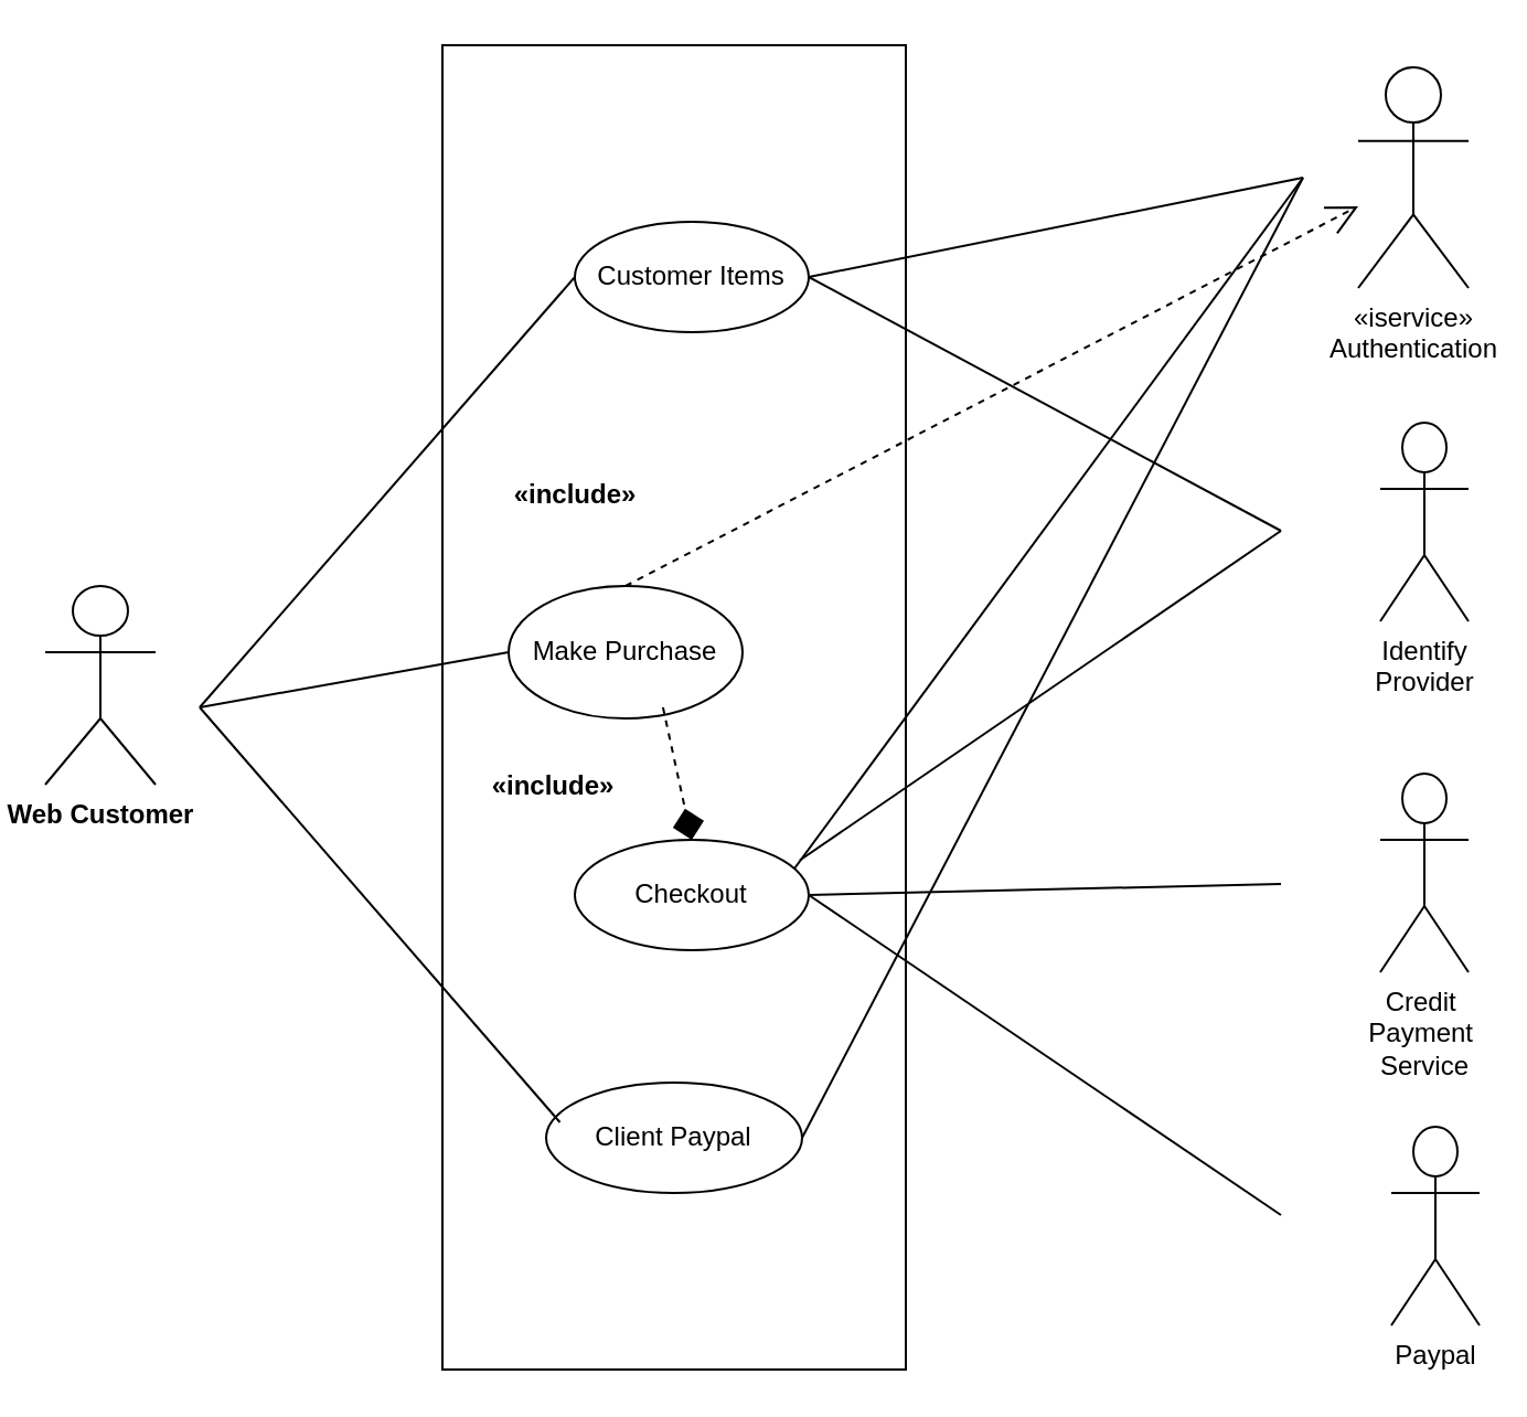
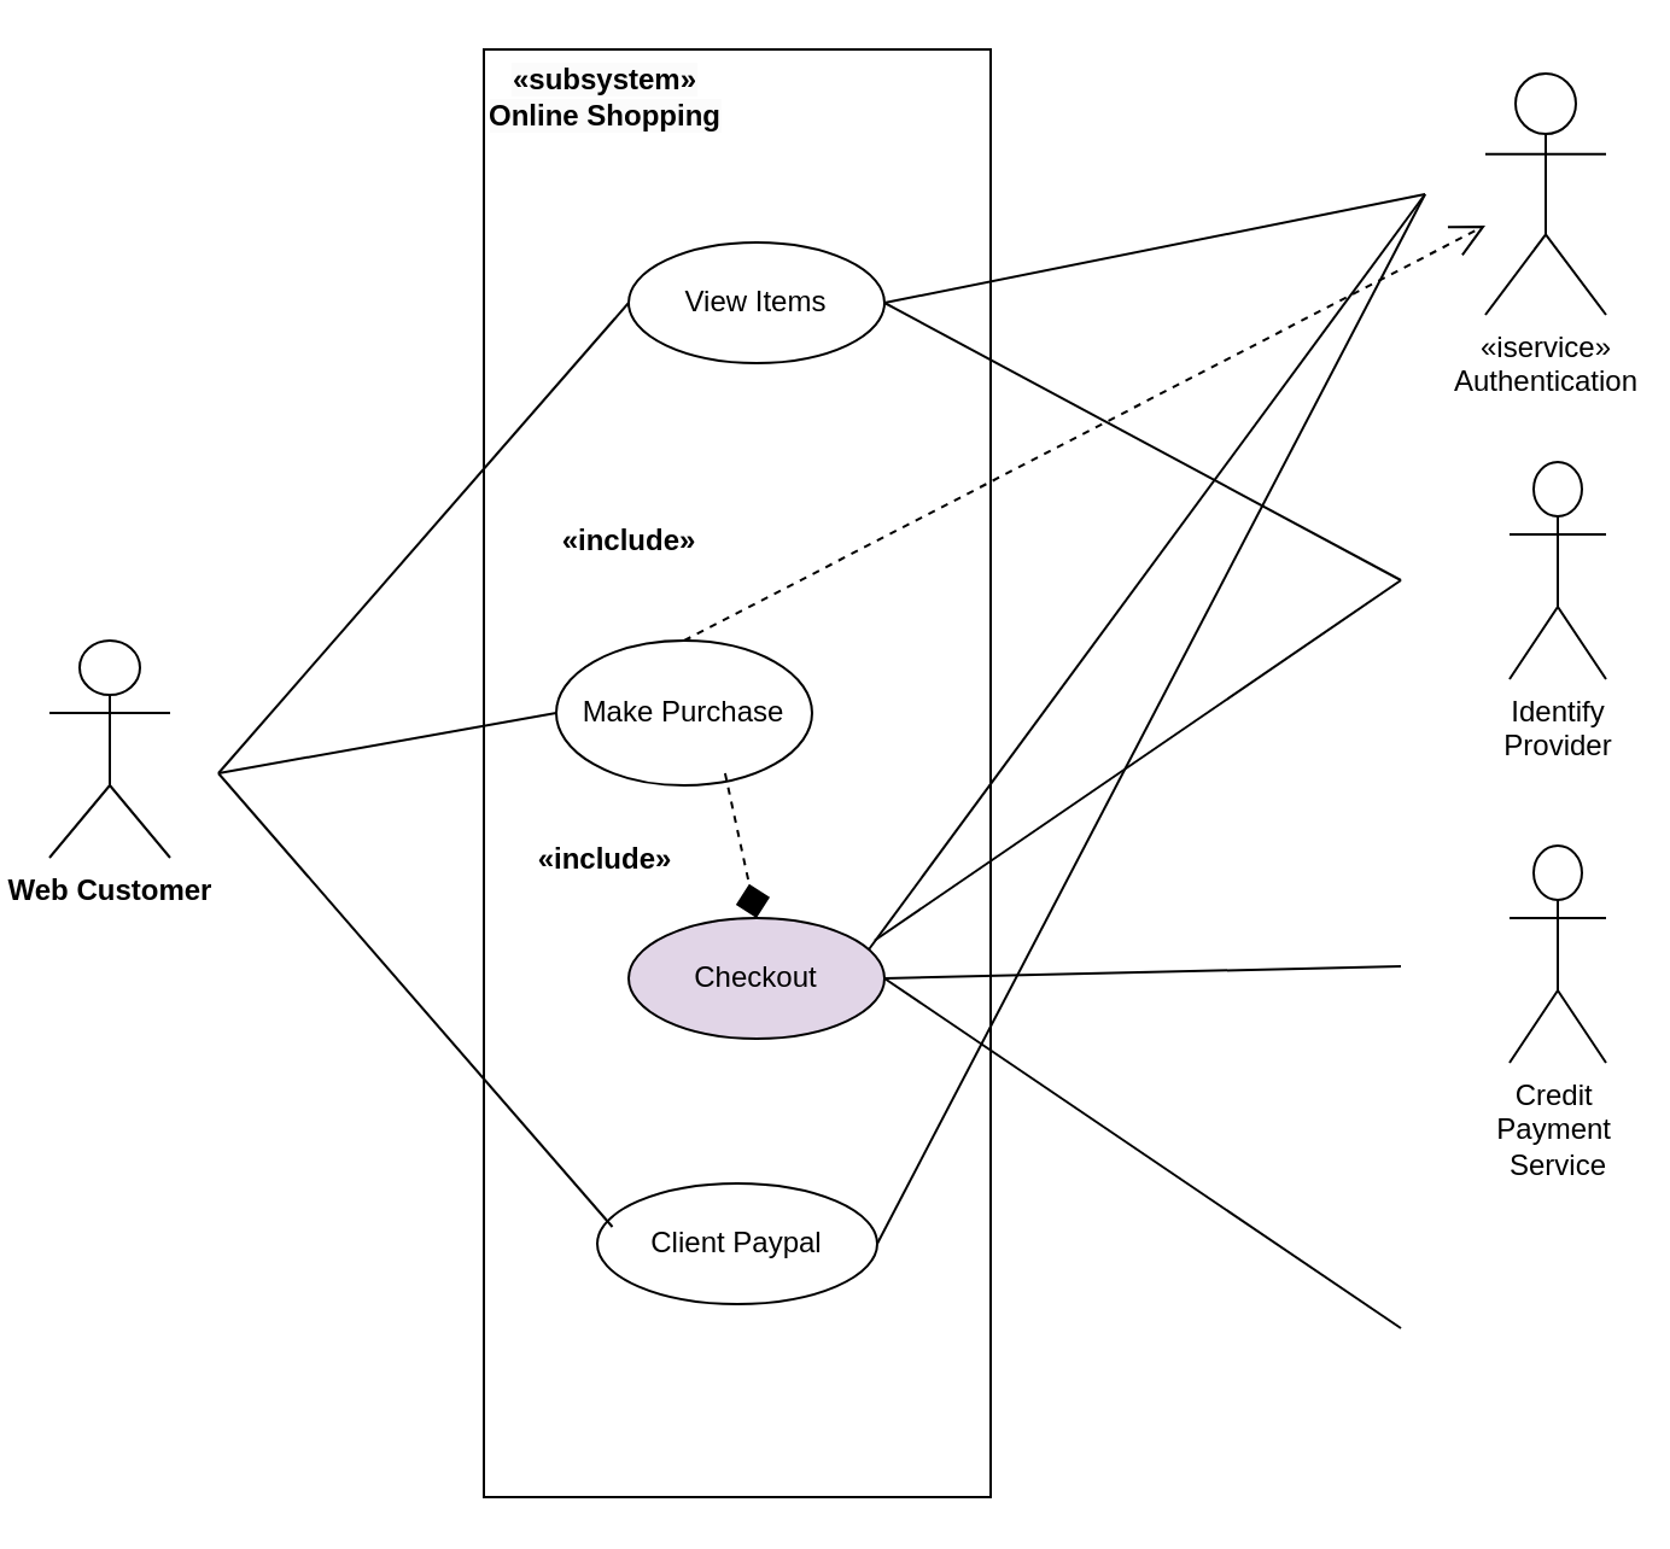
  <mxCell id="0" />
  <mxCell id="1" parent="0" />
  <mxCell id="2" value="&lt;b&gt;Web Customer&lt;/b&gt;" style="shape=umlActor;verticalLabelPosition=bottom;verticalAlign=top;html=1;outlineConnect=0;" vertex="1" parent="1"><mxGeometry x="20" y="265" width="50" height="90" as="geometry" /></mxCell>
  <mxCell id="3" value="" style="html=1;whiteSpace=wrap;align=left;" vertex="1" parent="1"><mxGeometry x="200" y="20" width="210" height="600" as="geometry" /></mxCell>
- <mxCell id="4" value="Customer Items" style="ellipse;whiteSpace=wrap;html=1;" vertex="1" parent="1"><mxGeometry x="260" y="100" width="106" height="50" as="geometry" /></mxCell>
+ <mxCell id="4" value="View Items" style="ellipse;whiteSpace=wrap;html=1;" vertex="1" parent="1"><mxGeometry x="260" y="100" width="106" height="50" as="geometry" /></mxCell>
  <mxCell id="5" value="Identify &lt;br&gt;Provider" style="shape=umlActor;verticalLabelPosition=bottom;verticalAlign=top;html=1;" vertex="1" parent="1"><mxGeometry x="625" y="191" width="40" height="90" as="geometry" /></mxCell>
  <mxCell id="6" value="«iservice»&lt;br&gt;Authentication" style="shape=umlActor;verticalLabelPosition=bottom;verticalAlign=top;html=1;" vertex="1" parent="1"><mxGeometry x="615" y="30" width="50" height="100" as="geometry" /></mxCell>
  <mxCell id="7" value="Credit&amp;nbsp;&lt;br&gt;Payment&amp;nbsp;&lt;br&gt;Service" style="shape=umlActor;verticalLabelPosition=bottom;verticalAlign=top;html=1;" vertex="1" parent="1"><mxGeometry x="625" y="350" width="40" height="90" as="geometry" /></mxCell>
- <mxCell id="8" value="Paypal" style="shape=umlActor;verticalLabelPosition=bottom;verticalAlign=top;html=1;" vertex="1" parent="1"><mxGeometry x="630" y="510" width="40" height="90" as="geometry" /></mxCell>
  <mxCell id="9" value="Make Purchase" style="ellipse;whiteSpace=wrap;html=1;" vertex="1" parent="1"><mxGeometry x="230" y="265" width="106" height="60" as="geometry" /></mxCell>
- <mxCell id="10" value="Checkout" style="ellipse;whiteSpace=wrap;html=1;" vertex="1" parent="1"><mxGeometry x="260" y="380" width="106" height="50" as="geometry" /></mxCell>
+ <mxCell id="10" value="Checkout" style="ellipse;whiteSpace=wrap;html=1;fillColor=#e1d5e7;" vertex="1" parent="1"><mxGeometry x="260" y="380" width="106" height="50" as="geometry" /></mxCell>
  <mxCell id="11" value="Client Paypal" style="ellipse;whiteSpace=wrap;html=1;" vertex="1" parent="1"><mxGeometry x="247" y="490" width="116" height="50" as="geometry" /></mxCell>
+ <mxCell id="12" value="&lt;br&gt;&lt;span style=&quot;color: rgb(0, 0, 0); font-family: Helvetica; font-size: 12px; font-style: normal; font-variant-ligatures: normal; font-variant-caps: normal; letter-spacing: normal; orphans: 2; text-align: center; text-indent: 0px; text-transform: none; widows: 2; word-spacing: 0px; -webkit-text-stroke-width: 0px; background-color: rgb(251, 251, 251); text-decoration-thickness: initial; text-decoration-style: initial; text-decoration-color: initial; float: none; display: inline !important;&quot;&gt;«subsystem»&lt;/span&gt;&lt;br style=&quot;border-color: var(--border-color); color: rgb(0, 0, 0); font-family: Helvetica; font-size: 12px; font-style: normal; font-variant-ligatures: normal; font-variant-caps: normal; letter-spacing: normal; orphans: 2; text-align: center; text-indent: 0px; text-transform: none; widows: 2; word-spacing: 0px; -webkit-text-stroke-width: 0px; background-color: rgb(251, 251, 251); text-decoration-thickness: initial; text-decoration-style: initial; text-decoration-color: initial;&quot;&gt;&lt;span style=&quot;border-color: var(--border-color); color: rgb(0, 0, 0); font-family: Helvetica; font-size: 12px; font-style: normal; font-variant-ligatures: normal; font-variant-caps: normal; letter-spacing: normal; orphans: 2; text-align: center; text-indent: 0px; text-transform: none; widows: 2; word-spacing: 0px; -webkit-text-stroke-width: 0px; background-color: rgb(251, 251, 251); text-decoration-thickness: initial; text-decoration-style: initial; text-decoration-color: initial;&quot;&gt;Online Shopping&lt;/span&gt;&lt;div&gt;&lt;br/&gt;&lt;/div&gt;" style="text;align=center;fontStyle=1;verticalAlign=middle;spacingLeft=3;spacingRight=3;strokeColor=none;rotatable=0;points=[[0,0.5],[1,0.5]];portConstraint=eastwest;html=1;" vertex="1" parent="1"><mxGeometry x="200" y="20" width="100" height="40" as="geometry" /></mxCell>
  <mxCell id="13" value="«include»" style="text;align=center;fontStyle=1;verticalAlign=middle;spacingLeft=3;spacingRight=3;strokeColor=none;rotatable=0;points=[[0,0.5],[1,0.5]];portConstraint=eastwest;html=1;" vertex="1" parent="1"><mxGeometry x="210" y="210" width="100" height="28" as="geometry" /></mxCell>
  <mxCell id="14" value="«include»" style="text;align=center;fontStyle=1;verticalAlign=middle;spacingLeft=3;spacingRight=3;strokeColor=none;rotatable=0;points=[[0,0.5],[1,0.5]];portConstraint=eastwest;html=1;" vertex="1" parent="1"><mxGeometry x="200" y="342" width="100" height="28" as="geometry" /></mxCell>
  <mxCell id="15" value="" style="endArrow=diamond;endSize=12;dashed=1;html=1;rounded=0;exitX=0.66;exitY=0.917;exitDx=0;exitDy=0;exitPerimeter=0;entryX=0.5;entryY=0;entryDx=0;entryDy=0;" edge="1" parent="1" source="9" target="10"><mxGeometry width="160" relative="1" as="geometry"><mxPoint x="250" y="380" as="sourcePoint" /><mxPoint x="410" y="380" as="targetPoint" /></mxGeometry></mxCell>
  <mxCell id="16" value="" style="endArrow=open;endSize=12;dashed=1;html=1;rounded=0;exitX=0.5;exitY=0;exitDx=0;exitDy=0;" edge="1" parent="1" source="9" target="6"><mxGeometry width="160" relative="1" as="geometry"><mxPoint x="270" y="240" as="sourcePoint" /><mxPoint x="430" y="240" as="targetPoint" /></mxGeometry></mxCell>
  <mxCell id="17" value="" style="endArrow=none;html=1;rounded=0;entryX=0;entryY=0.5;entryDx=0;entryDy=0;" edge="1" parent="1" target="4"><mxGeometry width="50" height="50" relative="1" as="geometry"><mxPoint x="90" y="320" as="sourcePoint" /><mxPoint x="360" y="230" as="targetPoint" /></mxGeometry></mxCell>
  <mxCell id="18" value="" style="endArrow=none;html=1;rounded=0;entryX=0;entryY=0.5;entryDx=0;entryDy=0;" edge="1" parent="1" target="9"><mxGeometry width="50" height="50" relative="1" as="geometry"><mxPoint x="90" y="320" as="sourcePoint" /><mxPoint x="360" y="230" as="targetPoint" /></mxGeometry></mxCell>
  <mxCell id="19" value="" style="endArrow=none;html=1;rounded=0;entryX=0.054;entryY=0.36;entryDx=0;entryDy=0;entryPerimeter=0;" edge="1" parent="1" target="11"><mxGeometry width="50" height="50" relative="1" as="geometry"><mxPoint x="90" y="320" as="sourcePoint" /><mxPoint x="360" y="360" as="targetPoint" /></mxGeometry></mxCell>
  <mxCell id="20" value="" style="endArrow=none;html=1;rounded=0;exitX=1;exitY=0.5;exitDx=0;exitDy=0;" edge="1" parent="1" source="4"><mxGeometry width="50" height="50" relative="1" as="geometry"><mxPoint x="310" y="410" as="sourcePoint" /><mxPoint x="590" y="80" as="targetPoint" /></mxGeometry></mxCell>
  <mxCell id="21" value="" style="endArrow=none;html=1;rounded=0;exitX=0.939;exitY=0.26;exitDx=0;exitDy=0;exitPerimeter=0;" edge="1" parent="1" source="10"><mxGeometry width="50" height="50" relative="1" as="geometry"><mxPoint x="376" y="135" as="sourcePoint" /><mxPoint x="590" y="80" as="targetPoint" /></mxGeometry></mxCell>
  <mxCell id="22" value="" style="endArrow=none;html=1;rounded=0;exitX=1;exitY=0.5;exitDx=0;exitDy=0;" edge="1" parent="1" source="11"><mxGeometry width="50" height="50" relative="1" as="geometry"><mxPoint x="386" y="145" as="sourcePoint" /><mxPoint x="590" y="80" as="targetPoint" /></mxGeometry></mxCell>
  <mxCell id="23" value="" style="endArrow=none;html=1;rounded=0;exitX=1;exitY=0.5;exitDx=0;exitDy=0;" edge="1" parent="1" source="4"><mxGeometry width="50" height="50" relative="1" as="geometry"><mxPoint x="396" y="155" as="sourcePoint" /><mxPoint x="580" y="240" as="targetPoint" /></mxGeometry></mxCell>
  <mxCell id="24" value="" style="endArrow=none;html=1;rounded=0;exitX=0.962;exitY=0.185;exitDx=0;exitDy=0;exitPerimeter=0;" edge="1" parent="1" source="10"><mxGeometry width="50" height="50" relative="1" as="geometry"><mxPoint x="406" y="165" as="sourcePoint" /><mxPoint x="580" y="240" as="targetPoint" /></mxGeometry></mxCell>
  <mxCell id="25" value="" style="endArrow=none;html=1;rounded=0;exitX=1;exitY=0.5;exitDx=0;exitDy=0;" edge="1" parent="1" source="10"><mxGeometry width="50" height="50" relative="1" as="geometry"><mxPoint x="416" y="175" as="sourcePoint" /><mxPoint x="580" y="400" as="targetPoint" /></mxGeometry></mxCell>
  <mxCell id="26" value="" style="endArrow=none;html=1;rounded=0;exitX=1;exitY=0.5;exitDx=0;exitDy=0;" edge="1" parent="1" source="10"><mxGeometry width="50" height="50" relative="1" as="geometry"><mxPoint x="426" y="185" as="sourcePoint" /><mxPoint x="580" y="550" as="targetPoint" /></mxGeometry></mxCell>
